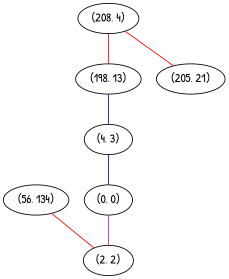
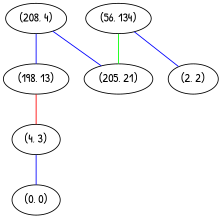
  graph {
    fontname="Patrick Hand"
    node [fontname="Patrick Hand"]
    edge [color=red fontname="Patrick Hand" weight=1]
    "(0, 0)"
    "(2, 2)"
    n3 [label="(208, 4)"]
    n4 [label="(198, 13)"]
    "(205, 21)"
    "(4, 3)"
    "(56, 134)"
-   "(0, 0)" -- "(2, 2)" [color=purple weight=4]
-   n3 -- n4 [weight=3]
-   n3 -- "(205, 21)"
-   n4 -- "(4, 3)" [color=blue]
+   n3 -- n4 [color=blue weight=3]
+   n3 -- "(205, 21)" [color=blue]
+   n4 -- "(4, 3)"
    "(4, 3)" -- "(0, 0)" [color=blue weight=3]
-   "(56, 134)" -- "(2, 2)"
+   "(56, 134)" -- "(2, 2)" [color=blue]
+   "(56, 134)" -- "(205, 21)" [color=green weight=2]
  }
